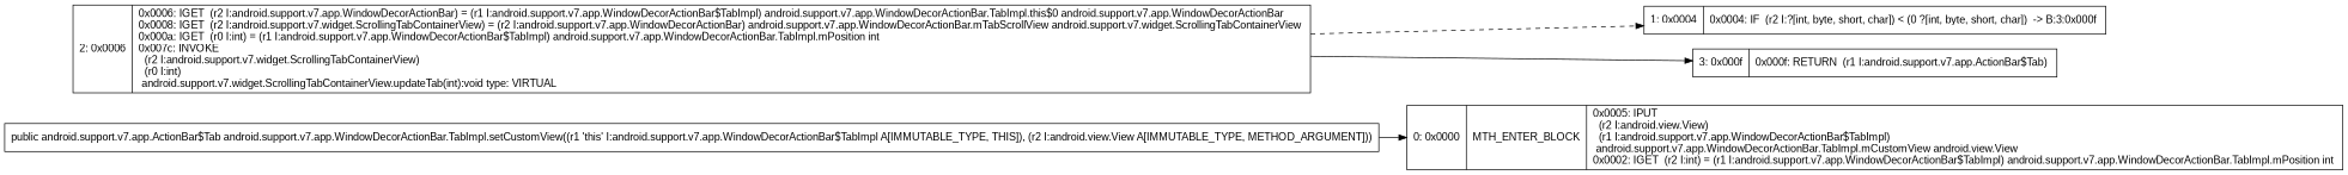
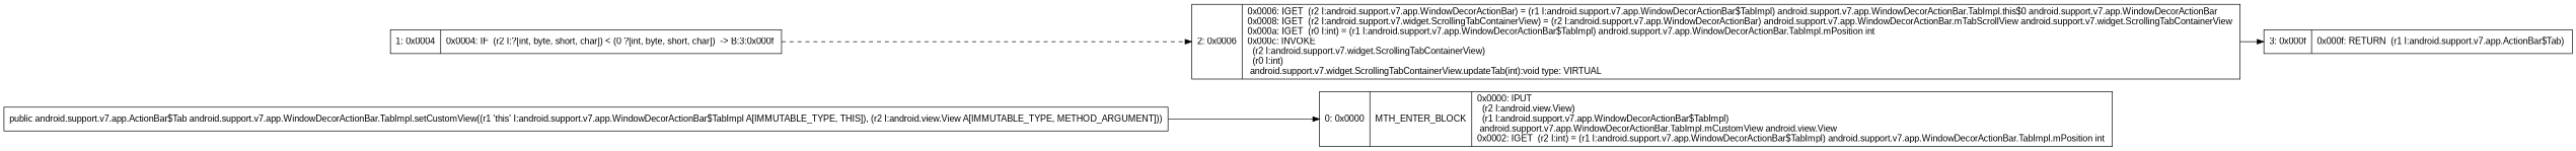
  digraph {
    fontname="Liberation Sans"
    rankdir=LR
    node [fontname="Liberation Sans" shape=record]
    edge [fontname="Liberation Sans"]
-   n1 [label="{0\:\ 0x0000|MTH_ENTER_BLOCK\l|0x0005: IPUT  \l  (r2 I:android.view.View)\l  (r1 I:android.support.v7.app.WindowDecorActionBar$TabImpl)\l android.support.v7.app.WindowDecorActionBar.TabImpl.mCustomView android.view.View \l0x0002: IGET  (r2 I:int) = (r1 I:android.support.v7.app.WindowDecorActionBar$TabImpl) android.support.v7.app.WindowDecorActionBar.TabImpl.mPosition int \l}"]
+   n1 [label="{0\:\ 0x0000|MTH_ENTER_BLOCK\l|0x0000: IPUT  \l  (r2 I:android.view.View)\l  (r1 I:android.support.v7.app.WindowDecorActionBar$TabImpl)\l android.support.v7.app.WindowDecorActionBar.TabImpl.mCustomView android.view.View \l0x0002: IGET  (r2 I:int) = (r1 I:android.support.v7.app.WindowDecorActionBar$TabImpl) android.support.v7.app.WindowDecorActionBar.TabImpl.mPosition int \l}"]
    n2 [label="{1\:\ 0x0004|0x0004: IF  (r2 I:?[int, byte, short, char]) \< (0 ?[int, byte, short, char])  \-\> B:3:0x000f \l}"]
-   n3 [label="{2\:\ 0x0006|0x0006: IGET  (r2 I:android.support.v7.app.WindowDecorActionBar) = (r1 I:android.support.v7.app.WindowDecorActionBar$TabImpl) android.support.v7.app.WindowDecorActionBar.TabImpl.this$0 android.support.v7.app.WindowDecorActionBar \l0x0008: IGET  (r2 I:android.support.v7.widget.ScrollingTabContainerView) = (r2 I:android.support.v7.app.WindowDecorActionBar) android.support.v7.app.WindowDecorActionBar.mTabScrollView android.support.v7.widget.ScrollingTabContainerView \l0x000a: IGET  (r0 I:int) = (r1 I:android.support.v7.app.WindowDecorActionBar$TabImpl) android.support.v7.app.WindowDecorActionBar.TabImpl.mPosition int \l0x007c: INVOKE  \l  (r2 I:android.support.v7.widget.ScrollingTabContainerView)\l  (r0 I:int)\l android.support.v7.widget.ScrollingTabContainerView.updateTab(int):void type: VIRTUAL \l}"]
+   n3 [label="{2\:\ 0x0006|0x0006: IGET  (r2 I:android.support.v7.app.WindowDecorActionBar) = (r1 I:android.support.v7.app.WindowDecorActionBar$TabImpl) android.support.v7.app.WindowDecorActionBar.TabImpl.this$0 android.support.v7.app.WindowDecorActionBar \l0x0008: IGET  (r2 I:android.support.v7.widget.ScrollingTabContainerView) = (r2 I:android.support.v7.app.WindowDecorActionBar) android.support.v7.app.WindowDecorActionBar.mTabScrollView android.support.v7.widget.ScrollingTabContainerView \l0x000a: IGET  (r0 I:int) = (r1 I:android.support.v7.app.WindowDecorActionBar$TabImpl) android.support.v7.app.WindowDecorActionBar.TabImpl.mPosition int \l0x000c: INVOKE  \l  (r2 I:android.support.v7.widget.ScrollingTabContainerView)\l  (r0 I:int)\l android.support.v7.widget.ScrollingTabContainerView.updateTab(int):void type: VIRTUAL \l}"]
    n4 [label="{3\:\ 0x000f|0x000f: RETURN  (r1 I:android.support.v7.app.ActionBar$Tab) \l}"]
    n5 [label="{public android.support.v7.app.ActionBar$Tab android.support.v7.app.WindowDecorActionBar.TabImpl.setCustomView((r1 'this' I:android.support.v7.app.WindowDecorActionBar$TabImpl A[IMMUTABLE_TYPE, THIS]), (r2 I:android.view.View A[IMMUTABLE_TYPE, METHOD_ARGUMENT])) }"]
-   n3 -> n2 [style=dashed]
+   n2 -> n3 [style=dashed]
    n3 -> n4
    n5 -> n1
  }
